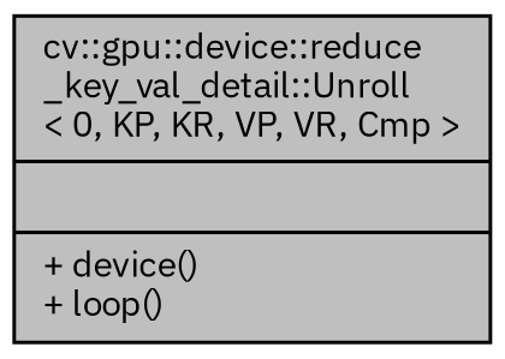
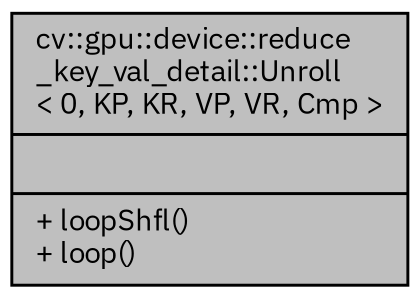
  digraph {
    fontname="IBM Plex Sans"
-   n1 [color=black fillcolor=grey75 fontcolor=black fontname="IBM Plex Sans" fontsize=10 height=0.2 label="{cv::gpu::device::reduce\l_key_val_detail::Unroll\l\< 0, KP, KR, VP, VR, Cmp \>\n||+ device()\l+ loop()\l}" shape=record style=filled width=0.4]
+   n1 [color=black fillcolor=grey75 fontcolor=black fontname="IBM Plex Sans" fontsize=10 height=0.2 label="{cv::gpu::device::reduce\l_key_val_detail::Unroll\l\< 0, KP, KR, VP, VR, Cmp \>\n||+ loopShfl()\l+ loop()\l}" shape=record style=filled width=0.4]
  }
